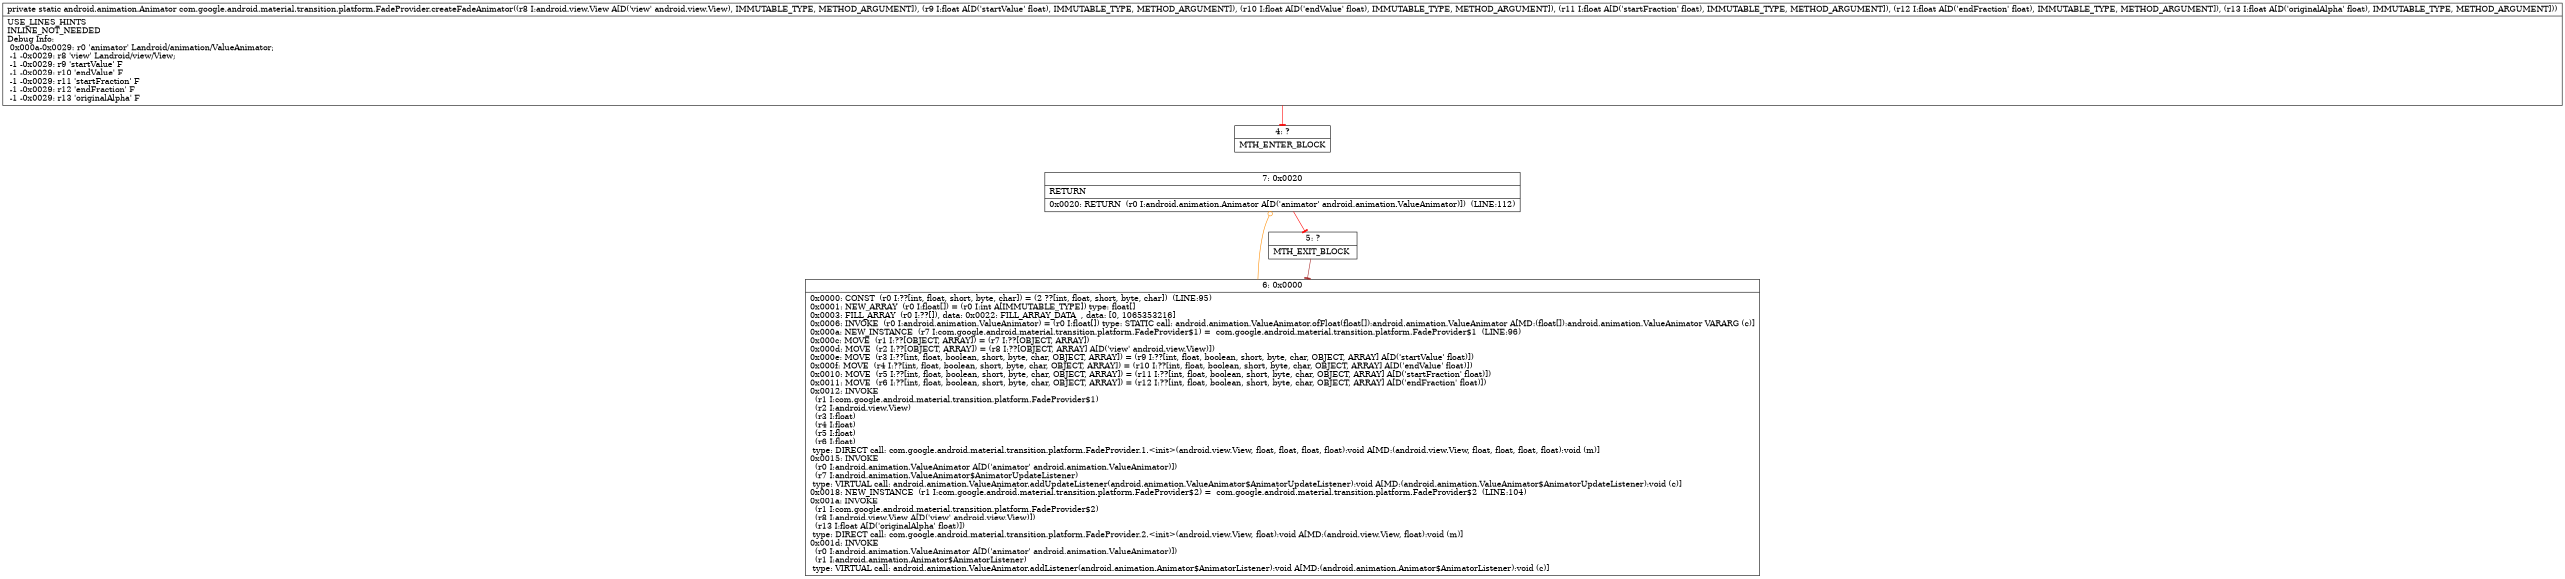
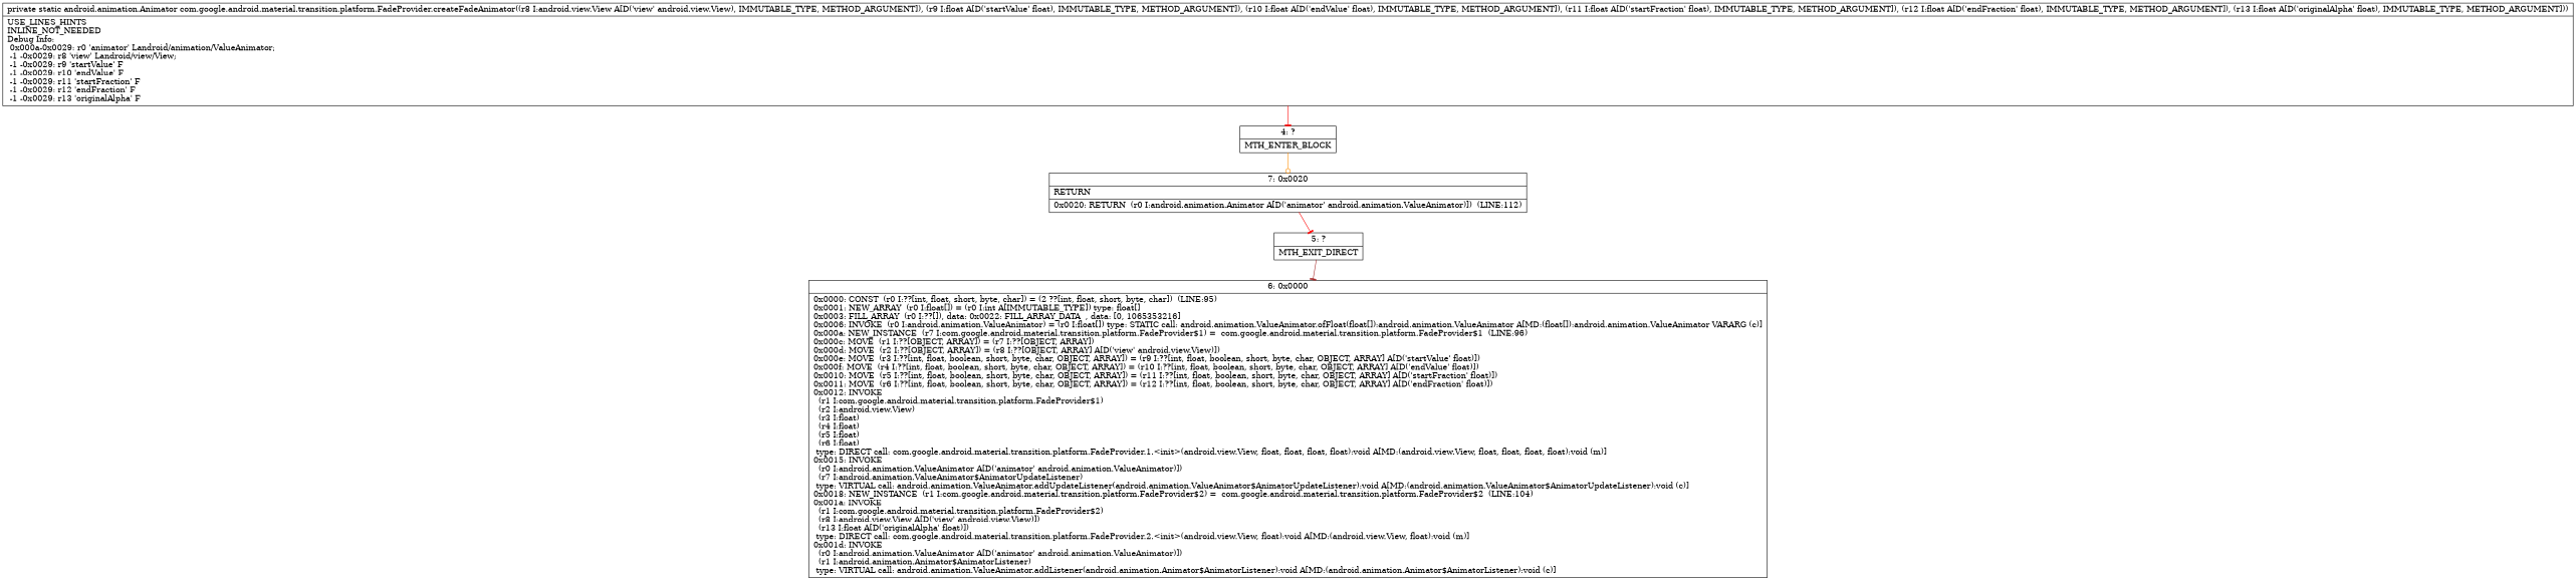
  digraph {
    fontname="DejaVu Serif"
    node [fontname="DejaVu Serif" shape=record]
    edge [arrowhead=tee color=red fontname="DejaVu Serif"]
    n1 [label="{4\:\ ?|MTH_ENTER_BLOCK\l}"]
    n2 [label="{6\:\ 0x0000|0x0000: CONST  (r0 I:??[int, float, short, byte, char]) = (2 ??[int, float, short, byte, char])  (LINE:95)\l0x0001: NEW_ARRAY  (r0 I:float[]) = (r0 I:int A[IMMUTABLE_TYPE]) type: float[] \l0x0003: FILL_ARRAY  (r0 I:??[]), data: 0x0022: FILL_ARRAY_DATA  , data: [0, 1065353216] \l0x0006: INVOKE  (r0 I:android.animation.ValueAnimator) = (r0 I:float[]) type: STATIC call: android.animation.ValueAnimator.ofFloat(float[]):android.animation.ValueAnimator A[MD:(float[]):android.animation.ValueAnimator VARARG (c)]\l0x000a: NEW_INSTANCE  (r7 I:com.google.android.material.transition.platform.FadeProvider$1) =  com.google.android.material.transition.platform.FadeProvider$1  (LINE:96)\l0x000c: MOVE  (r1 I:??[OBJECT, ARRAY]) = (r7 I:??[OBJECT, ARRAY]) \l0x000d: MOVE  (r2 I:??[OBJECT, ARRAY]) = (r8 I:??[OBJECT, ARRAY] A[D('view' android.view.View)]) \l0x000e: MOVE  (r3 I:??[int, float, boolean, short, byte, char, OBJECT, ARRAY]) = (r9 I:??[int, float, boolean, short, byte, char, OBJECT, ARRAY] A[D('startValue' float)]) \l0x000f: MOVE  (r4 I:??[int, float, boolean, short, byte, char, OBJECT, ARRAY]) = (r10 I:??[int, float, boolean, short, byte, char, OBJECT, ARRAY] A[D('endValue' float)]) \l0x0010: MOVE  (r5 I:??[int, float, boolean, short, byte, char, OBJECT, ARRAY]) = (r11 I:??[int, float, boolean, short, byte, char, OBJECT, ARRAY] A[D('startFraction' float)]) \l0x0011: MOVE  (r6 I:??[int, float, boolean, short, byte, char, OBJECT, ARRAY]) = (r12 I:??[int, float, boolean, short, byte, char, OBJECT, ARRAY] A[D('endFraction' float)]) \l0x0012: INVOKE  \l  (r1 I:com.google.android.material.transition.platform.FadeProvider$1)\l  (r2 I:android.view.View)\l  (r3 I:float)\l  (r4 I:float)\l  (r5 I:float)\l  (r6 I:float)\l type: DIRECT call: com.google.android.material.transition.platform.FadeProvider.1.\<init\>(android.view.View, float, float, float, float):void A[MD:(android.view.View, float, float, float, float):void (m)]\l0x0015: INVOKE  \l  (r0 I:android.animation.ValueAnimator A[D('animator' android.animation.ValueAnimator)])\l  (r7 I:android.animation.ValueAnimator$AnimatorUpdateListener)\l type: VIRTUAL call: android.animation.ValueAnimator.addUpdateListener(android.animation.ValueAnimator$AnimatorUpdateListener):void A[MD:(android.animation.ValueAnimator$AnimatorUpdateListener):void (c)]\l0x0018: NEW_INSTANCE  (r1 I:com.google.android.material.transition.platform.FadeProvider$2) =  com.google.android.material.transition.platform.FadeProvider$2  (LINE:104)\l0x001a: INVOKE  \l  (r1 I:com.google.android.material.transition.platform.FadeProvider$2)\l  (r8 I:android.view.View A[D('view' android.view.View)])\l  (r13 I:float A[D('originalAlpha' float)])\l type: DIRECT call: com.google.android.material.transition.platform.FadeProvider.2.\<init\>(android.view.View, float):void A[MD:(android.view.View, float):void (m)]\l0x001d: INVOKE  \l  (r0 I:android.animation.ValueAnimator A[D('animator' android.animation.ValueAnimator)])\l  (r1 I:android.animation.Animator$AnimatorListener)\l type: VIRTUAL call: android.animation.ValueAnimator.addListener(android.animation.Animator$AnimatorListener):void A[MD:(android.animation.Animator$AnimatorListener):void (c)]\l}"]
    n3 [label="{7\:\ 0x0020|RETURN\l|0x0020: RETURN  (r0 I:android.animation.Animator A[D('animator' android.animation.ValueAnimator)])  (LINE:112)\l}"]
-   n4 [label="{5\:\ ?|MTH_EXIT_BLOCK\l}"]
+   n4 [label="{5\:\ ?|MTH_EXIT_DIRECT\l}"]
    n5 [label="{private static android.animation.Animator com.google.android.material.transition.platform.FadeProvider.createFadeAnimator((r8 I:android.view.View A[D('view' android.view.View), IMMUTABLE_TYPE, METHOD_ARGUMENT]), (r9 I:float A[D('startValue' float), IMMUTABLE_TYPE, METHOD_ARGUMENT]), (r10 I:float A[D('endValue' float), IMMUTABLE_TYPE, METHOD_ARGUMENT]), (r11 I:float A[D('startFraction' float), IMMUTABLE_TYPE, METHOD_ARGUMENT]), (r12 I:float A[D('endFraction' float), IMMUTABLE_TYPE, METHOD_ARGUMENT]), (r13 I:float A[D('originalAlpha' float), IMMUTABLE_TYPE, METHOD_ARGUMENT]))  | USE_LINES_HINTS\lINLINE_NOT_NEEDED\lDebug Info:\l  0x000a\-0x0029: r0 'animator' Landroid\/animation\/ValueAnimator;\l  \-1 \-0x0029: r8 'view' Landroid\/view\/View;\l  \-1 \-0x0029: r9 'startValue' F\l  \-1 \-0x0029: r10 'endValue' F\l  \-1 \-0x0029: r11 'startFraction' F\l  \-1 \-0x0029: r12 'endFraction' F\l  \-1 \-0x0029: r13 'originalAlpha' F\l}"]
-   n2 -> n3 [arrowhead=odot color=darkorange]
+   n1 -> n3 [arrowhead=odot color=darkorange]
    n3 -> n4
    n4 -> n2 [color=brown]
    n5 -> n1
  }
